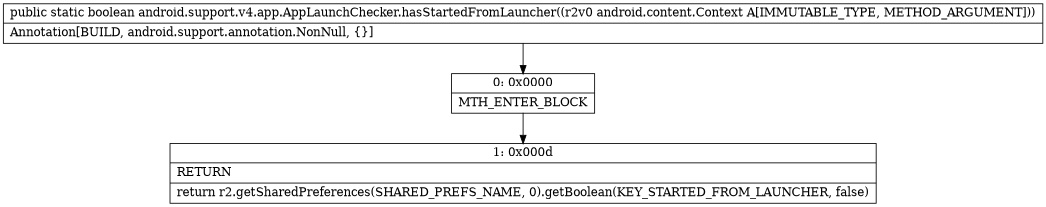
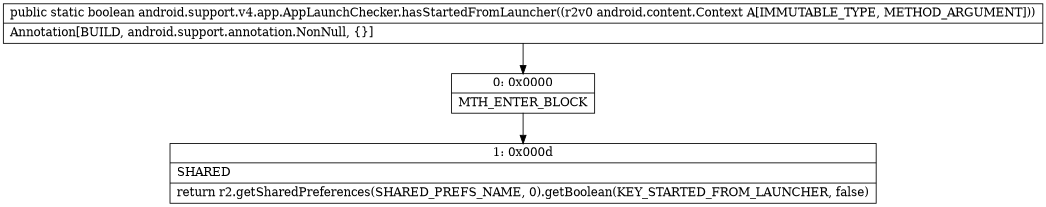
  digraph {
    node [shape=record]
    n1 [label="{0\:\ 0x0000|MTH_ENTER_BLOCK\l}"]
-   n2 [label="{1\:\ 0x000d|RETURN\l|return r2.getSharedPreferences(SHARED_PREFS_NAME, 0).getBoolean(KEY_STARTED_FROM_LAUNCHER, false)\l}"]
+   n2 [label="{1\:\ 0x000d|SHARED\l|return r2.getSharedPreferences(SHARED_PREFS_NAME, 0).getBoolean(KEY_STARTED_FROM_LAUNCHER, false)\l}"]
    n3 [label="{public static boolean android.support.v4.app.AppLaunchChecker.hasStartedFromLauncher((r2v0 android.content.Context A[IMMUTABLE_TYPE, METHOD_ARGUMENT]))  | Annotation[BUILD, android.support.annotation.NonNull, \{\}]\l}"]
    n1 -> n2
    n3 -> n1
  }
